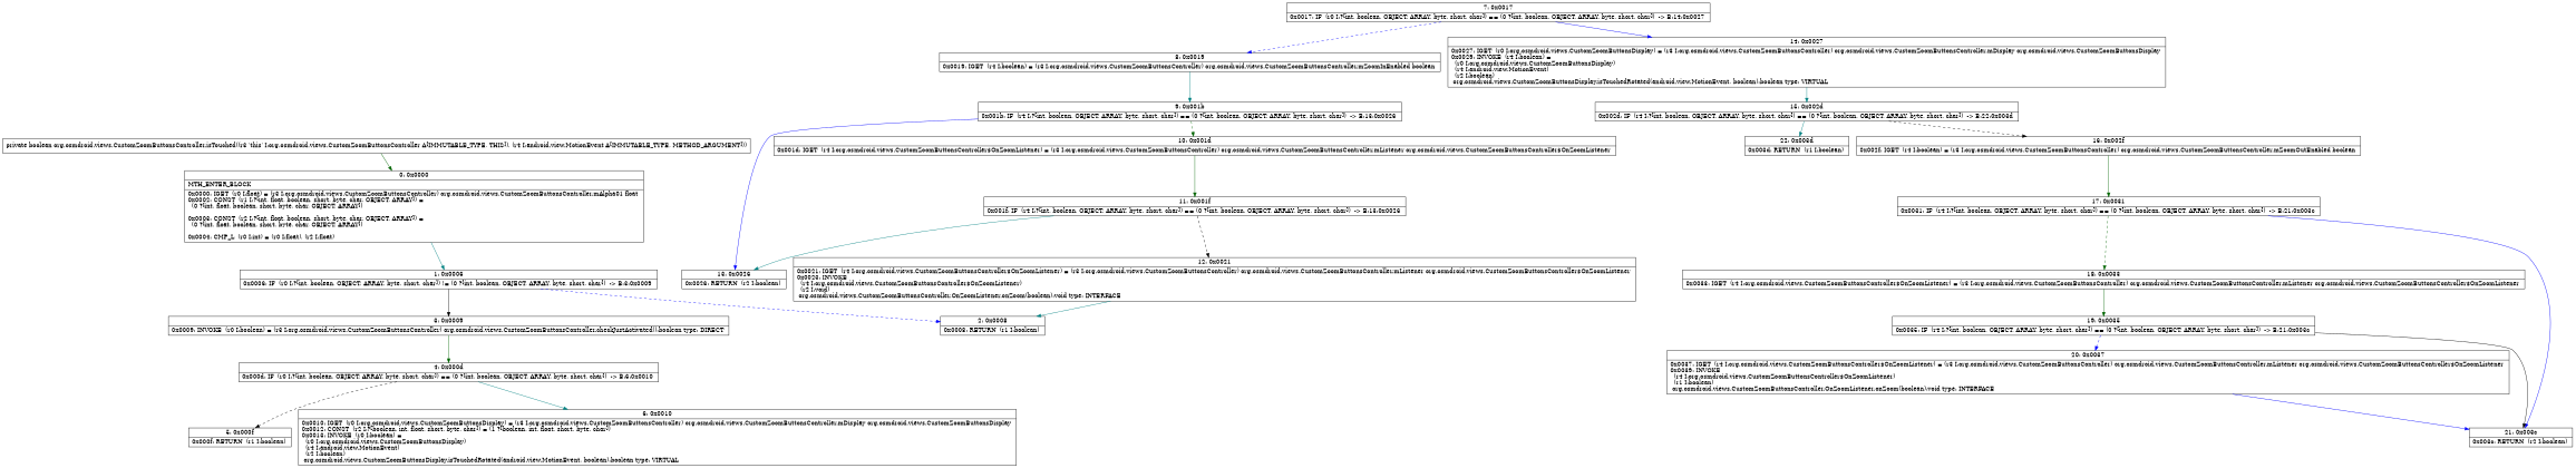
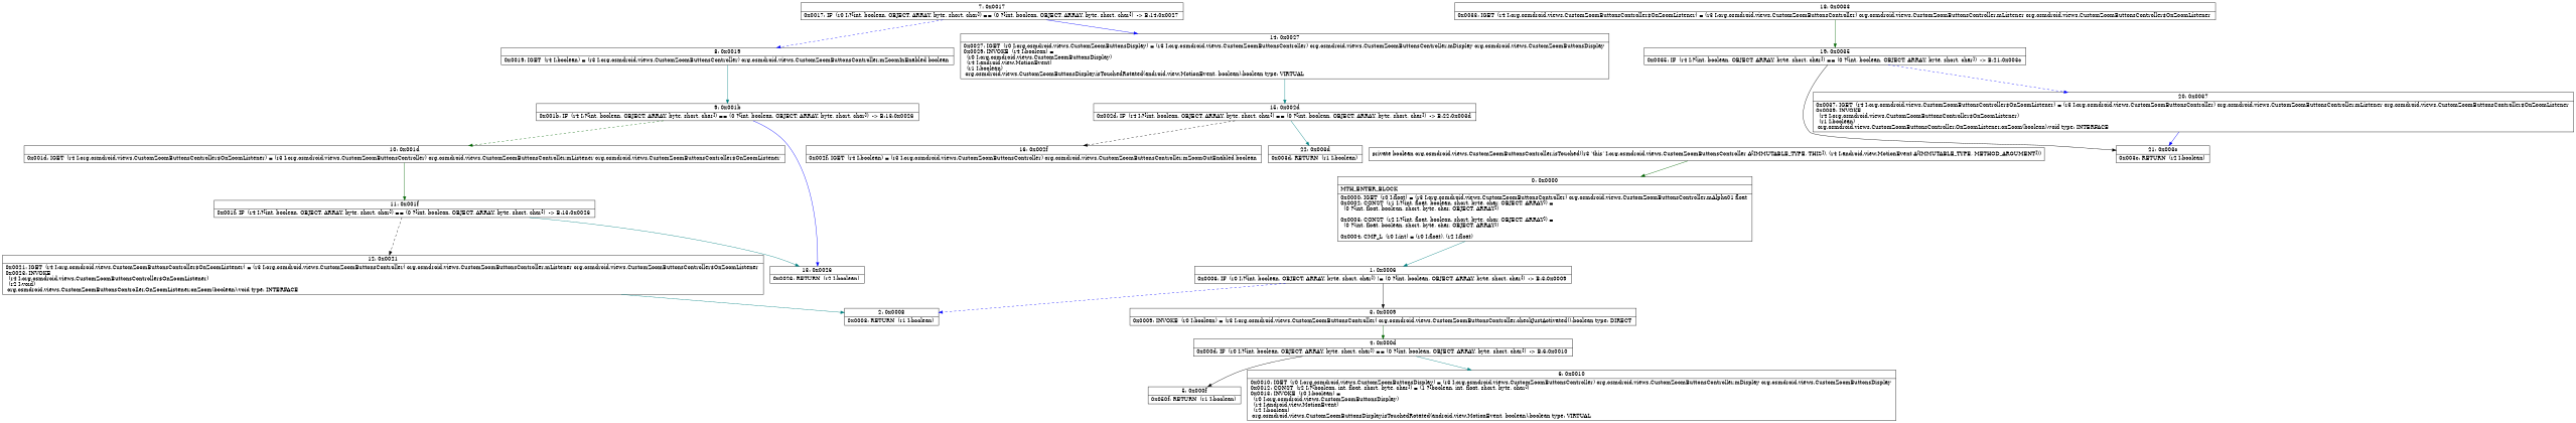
  digraph {
    node [shape=record]
    edge [color=teal]
    n1 [label="{0\:\ 0x0000|MTH_ENTER_BLOCK\l|0x0000: IGET  (r0 I:float) = (r3 I:org.osmdroid.views.CustomZoomButtonsController) org.osmdroid.views.CustomZoomButtonsController.mAlpha01 float \l0x0002: CONST  (r1 I:?[int, float, boolean, short, byte, char, OBJECT, ARRAY]) = \l  (0 ?[int, float, boolean, short, byte, char, OBJECT, ARRAY])\l \l0x0003: CONST  (r2 I:?[int, float, boolean, short, byte, char, OBJECT, ARRAY]) = \l  (0 ?[int, float, boolean, short, byte, char, OBJECT, ARRAY])\l \l0x0004: CMP_L  (r0 I:int) = (r0 I:float), (r2 I:float) \l}"]
    n2 [label="{1\:\ 0x0006|0x0006: IF  (r0 I:?[int, boolean, OBJECT, ARRAY, byte, short, char]) != (0 ?[int, boolean, OBJECT, ARRAY, byte, short, char])  \-\> B:3:0x0009 \l}"]
    n3 [label="{2\:\ 0x0008|0x0008: RETURN  (r1 I:boolean) \l}"]
    n4 [label="{3\:\ 0x0009|0x0009: INVOKE  (r0 I:boolean) = (r3 I:org.osmdroid.views.CustomZoomButtonsController) org.osmdroid.views.CustomZoomButtonsController.checkJustActivated():boolean type: DIRECT \l}"]
    n5 [label="{4\:\ 0x000d|0x000d: IF  (r0 I:?[int, boolean, OBJECT, ARRAY, byte, short, char]) == (0 ?[int, boolean, OBJECT, ARRAY, byte, short, char])  \-\> B:6:0x0010 \l}"]
-   n6 [label="{5\:\ 0x000f|0x000f: RETURN  (r1 I:boolean) \l}"]
+   n6 [label="{5\:\ 0x000f|0x050f: RETURN  (r1 I:boolean) \l}"]
    n7 [label="{6\:\ 0x0010|0x0010: IGET  (r0 I:org.osmdroid.views.CustomZoomButtonsDisplay) = (r3 I:org.osmdroid.views.CustomZoomButtonsController) org.osmdroid.views.CustomZoomButtonsController.mDisplay org.osmdroid.views.CustomZoomButtonsDisplay \l0x0012: CONST  (r2 I:?[boolean, int, float, short, byte, char]) = (1 ?[boolean, int, float, short, byte, char]) \l0x0013: INVOKE  (r0 I:boolean) = \l  (r0 I:org.osmdroid.views.CustomZoomButtonsDisplay)\l  (r4 I:android.view.MotionEvent)\l  (r2 I:boolean)\l org.osmdroid.views.CustomZoomButtonsDisplay.isTouchedRotated(android.view.MotionEvent, boolean):boolean type: VIRTUAL \l}"]
    n8 [label="{7\:\ 0x0017|0x0017: IF  (r0 I:?[int, boolean, OBJECT, ARRAY, byte, short, char]) == (0 ?[int, boolean, OBJECT, ARRAY, byte, short, char])  \-\> B:14:0x0027 \l}"]
    n9 [label="{8\:\ 0x0019|0x0019: IGET  (r4 I:boolean) = (r3 I:org.osmdroid.views.CustomZoomButtonsController) org.osmdroid.views.CustomZoomButtonsController.mZoomInEnabled boolean \l}"]
-   n10 [label="{14\:\ 0x0027|0x0027: IGET  (r0 I:org.osmdroid.views.CustomZoomButtonsDisplay) = (r3 I:org.osmdroid.views.CustomZoomButtonsController) org.osmdroid.views.CustomZoomButtonsController.mDisplay org.osmdroid.views.CustomZoomButtonsDisplay \l0x0029: INVOKE  (r4 I:boolean) = \l  (r0 I:org.osmdroid.views.CustomZoomButtonsDisplay)\l  (r4 I:android.view.MotionEvent)\l  (r2 I:boolean)\l org.osmdroid.views.CustomZoomButtonsDisplay.isTouchedRotated(android.view.MotionEvent, boolean):boolean type: VIRTUAL \l}"]
+   n10 [label="{14\:\ 0x0027|0x0027: IGET  (r0 I:org.osmdroid.views.CustomZoomButtonsDisplay) = (r3 I:org.osmdroid.views.CustomZoomButtonsController) org.osmdroid.views.CustomZoomButtonsController.mDisplay org.osmdroid.views.CustomZoomButtonsDisplay \l0x0029: INVOKE  (r4 I:boolean) = \l  (r0 I:org.osmdroid.views.CustomZoomButtonsDisplay)\l  (r4 I:android.view.MotionEvent)\l  (r1 I:boolean)\l org.osmdroid.views.CustomZoomButtonsDisplay.isTouchedRotated(android.view.MotionEvent, boolean):boolean type: VIRTUAL \l}"]
    n11 [label="{9\:\ 0x001b|0x001b: IF  (r4 I:?[int, boolean, OBJECT, ARRAY, byte, short, char]) == (0 ?[int, boolean, OBJECT, ARRAY, byte, short, char])  \-\> B:13:0x0026 \l}"]
    n12 [label="{15\:\ 0x002d|0x002d: IF  (r4 I:?[int, boolean, OBJECT, ARRAY, byte, short, char]) == (0 ?[int, boolean, OBJECT, ARRAY, byte, short, char])  \-\> B:22:0x003d \l}"]
    n13 [label="{10\:\ 0x001d|0x001d: IGET  (r4 I:org.osmdroid.views.CustomZoomButtonsController$OnZoomListener) = (r3 I:org.osmdroid.views.CustomZoomButtonsController) org.osmdroid.views.CustomZoomButtonsController.mListener org.osmdroid.views.CustomZoomButtonsController$OnZoomListener \l}"]
    n14 [label="{13\:\ 0x0026|0x0026: RETURN  (r2 I:boolean) \l}"]
    n15 [label="{11\:\ 0x001f|0x001f: IF  (r4 I:?[int, boolean, OBJECT, ARRAY, byte, short, char]) == (0 ?[int, boolean, OBJECT, ARRAY, byte, short, char])  \-\> B:13:0x0026 \l}"]
    n16 [label="{12\:\ 0x0021|0x0021: IGET  (r4 I:org.osmdroid.views.CustomZoomButtonsController$OnZoomListener) = (r3 I:org.osmdroid.views.CustomZoomButtonsController) org.osmdroid.views.CustomZoomButtonsController.mListener org.osmdroid.views.CustomZoomButtonsController$OnZoomListener \l0x0023: INVOKE  \l  (r4 I:org.osmdroid.views.CustomZoomButtonsController$OnZoomListener)\l  (r2 I:void)\l org.osmdroid.views.CustomZoomButtonsController.OnZoomListener.onZoom(boolean):void type: INTERFACE \l}"]
    n17 [label="{16\:\ 0x002f|0x002f: IGET  (r4 I:boolean) = (r3 I:org.osmdroid.views.CustomZoomButtonsController) org.osmdroid.views.CustomZoomButtonsController.mZoomOutEnabled boolean \l}"]
    n18 [label="{22\:\ 0x003d|0x003d: RETURN  (r1 I:boolean) \l}"]
-   n19 [label="{17\:\ 0x0031|0x0031: IF  (r4 I:?[int, boolean, OBJECT, ARRAY, byte, short, char]) == (0 ?[int, boolean, OBJECT, ARRAY, byte, short, char])  \-\> B:21:0x003c \l}"]
    n20 [label="{18\:\ 0x0033|0x0033: IGET  (r4 I:org.osmdroid.views.CustomZoomButtonsController$OnZoomListener) = (r3 I:org.osmdroid.views.CustomZoomButtonsController) org.osmdroid.views.CustomZoomButtonsController.mListener org.osmdroid.views.CustomZoomButtonsController$OnZoomListener \l}"]
    n21 [label="{21\:\ 0x003c|0x003c: RETURN  (r2 I:boolean) \l}"]
    n22 [label="{19\:\ 0x0035|0x0035: IF  (r4 I:?[int, boolean, OBJECT, ARRAY, byte, short, char]) == (0 ?[int, boolean, OBJECT, ARRAY, byte, short, char])  \-\> B:21:0x003c \l}"]
    n23 [label="{20\:\ 0x0037|0x0037: IGET  (r4 I:org.osmdroid.views.CustomZoomButtonsController$OnZoomListener) = (r3 I:org.osmdroid.views.CustomZoomButtonsController) org.osmdroid.views.CustomZoomButtonsController.mListener org.osmdroid.views.CustomZoomButtonsController$OnZoomListener \l0x0039: INVOKE  \l  (r4 I:org.osmdroid.views.CustomZoomButtonsController$OnZoomListener)\l  (r1 I:boolean)\l org.osmdroid.views.CustomZoomButtonsController.OnZoomListener.onZoom(boolean):void type: INTERFACE \l}"]
    n24 [label="{private boolean org.osmdroid.views.CustomZoomButtonsController.isTouched((r3 'this' I:org.osmdroid.views.CustomZoomButtonsController A[IMMUTABLE_TYPE, THIS]), (r4 I:android.view.MotionEvent A[IMMUTABLE_TYPE, METHOD_ARGUMENT])) }"]
    n1 -> n2
    n2 -> n3 [color=blue style=dashed]
    n2 -> n4 [color=black]
    n4 -> n5 [color=darkgreen]
-   n5 -> n6 [color=black style=dashed]
+   n5 -> n6 [color=black style=solid]
    n5 -> n7
    n8 -> n9 [color=blue style=dashed]
    n8 -> n10 [color=blue]
    n9 -> n11
    n10 -> n12
    n11 -> n13 [color=darkgreen style=dashed]
    n11 -> n14 [color=blue]
    n12 -> n17 [color=black style=dashed]
    n12 -> n18
    n13 -> n15 [color=darkgreen]
    n15 -> n14
    n15 -> n16 [color=black style=dashed]
    n16 -> n3
-   n17 -> n19 [color=darkgreen]
-   n19 -> n20 [color=darkgreen style=dashed]
-   n19 -> n21 [color=blue]
    n20 -> n22 [color=darkgreen]
    n22 -> n21 [color=black]
    n22 -> n23 [color=blue style=dashed]
    n23 -> n21 [color=blue]
    n24 -> n1 [color=darkgreen]
  }
